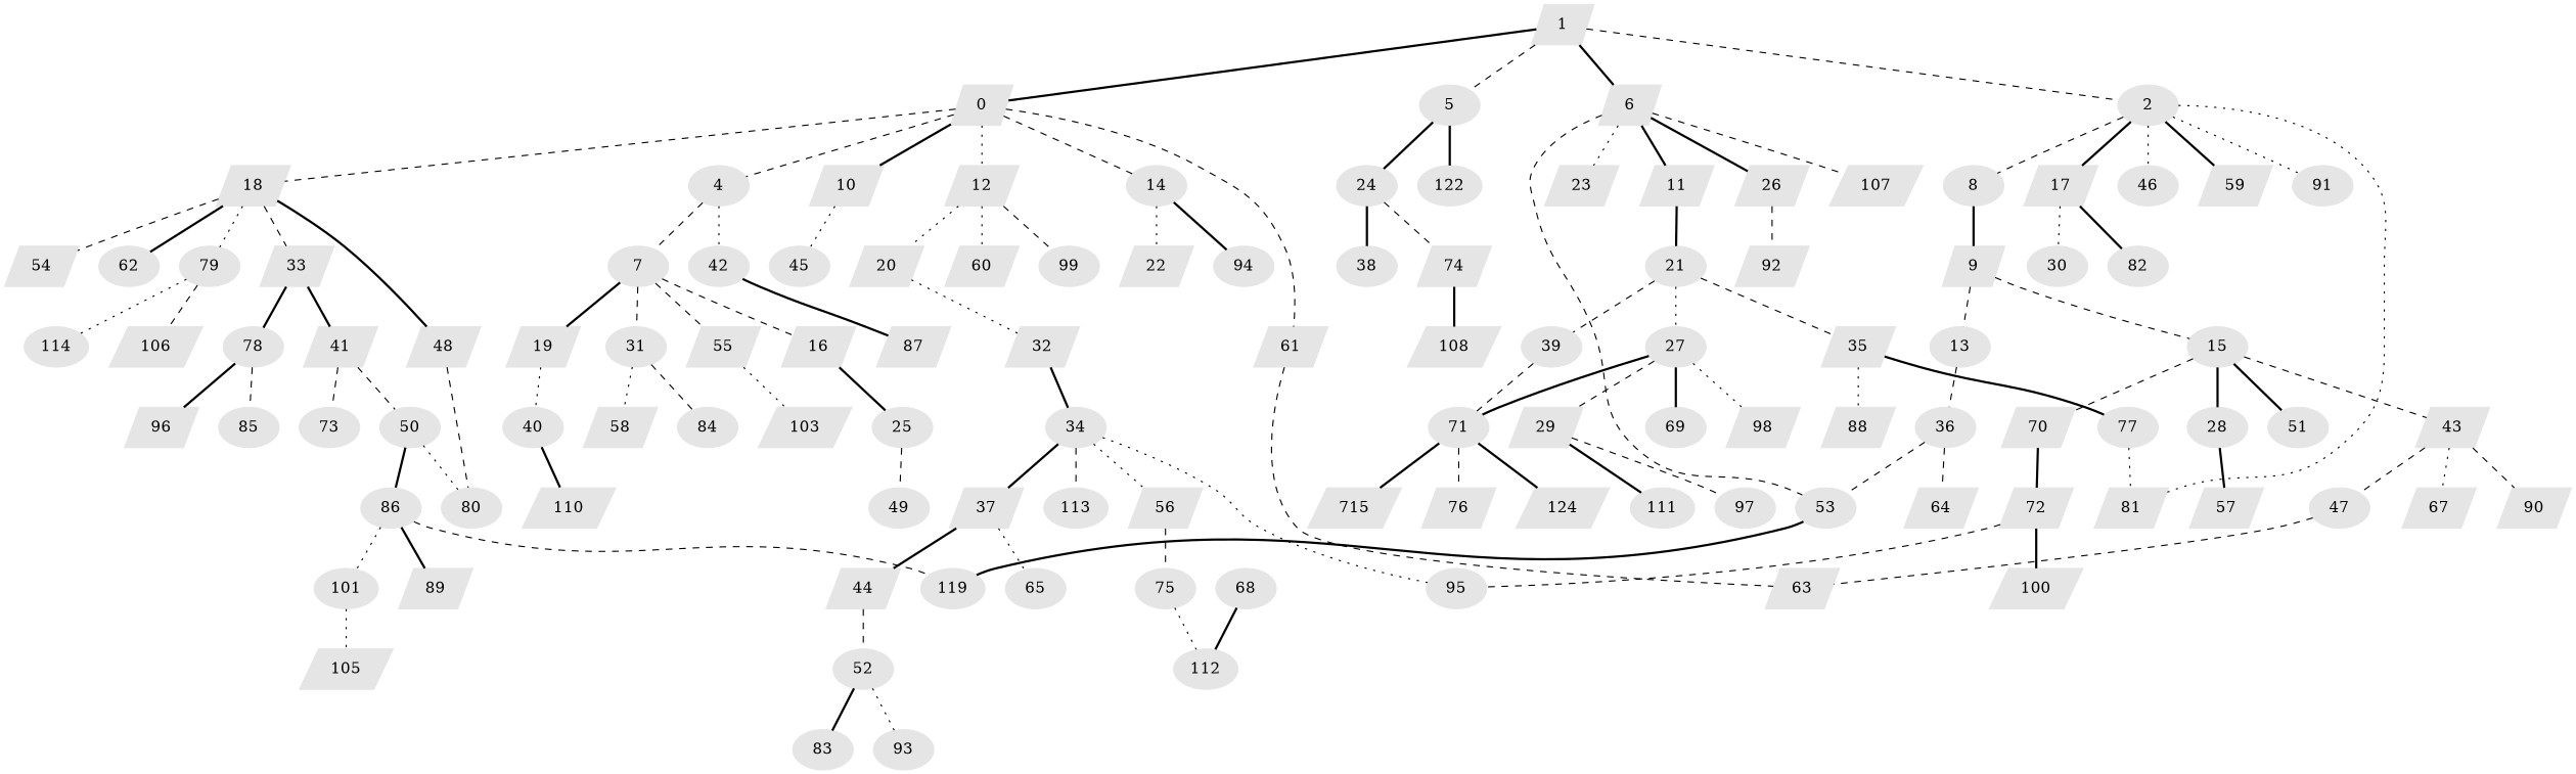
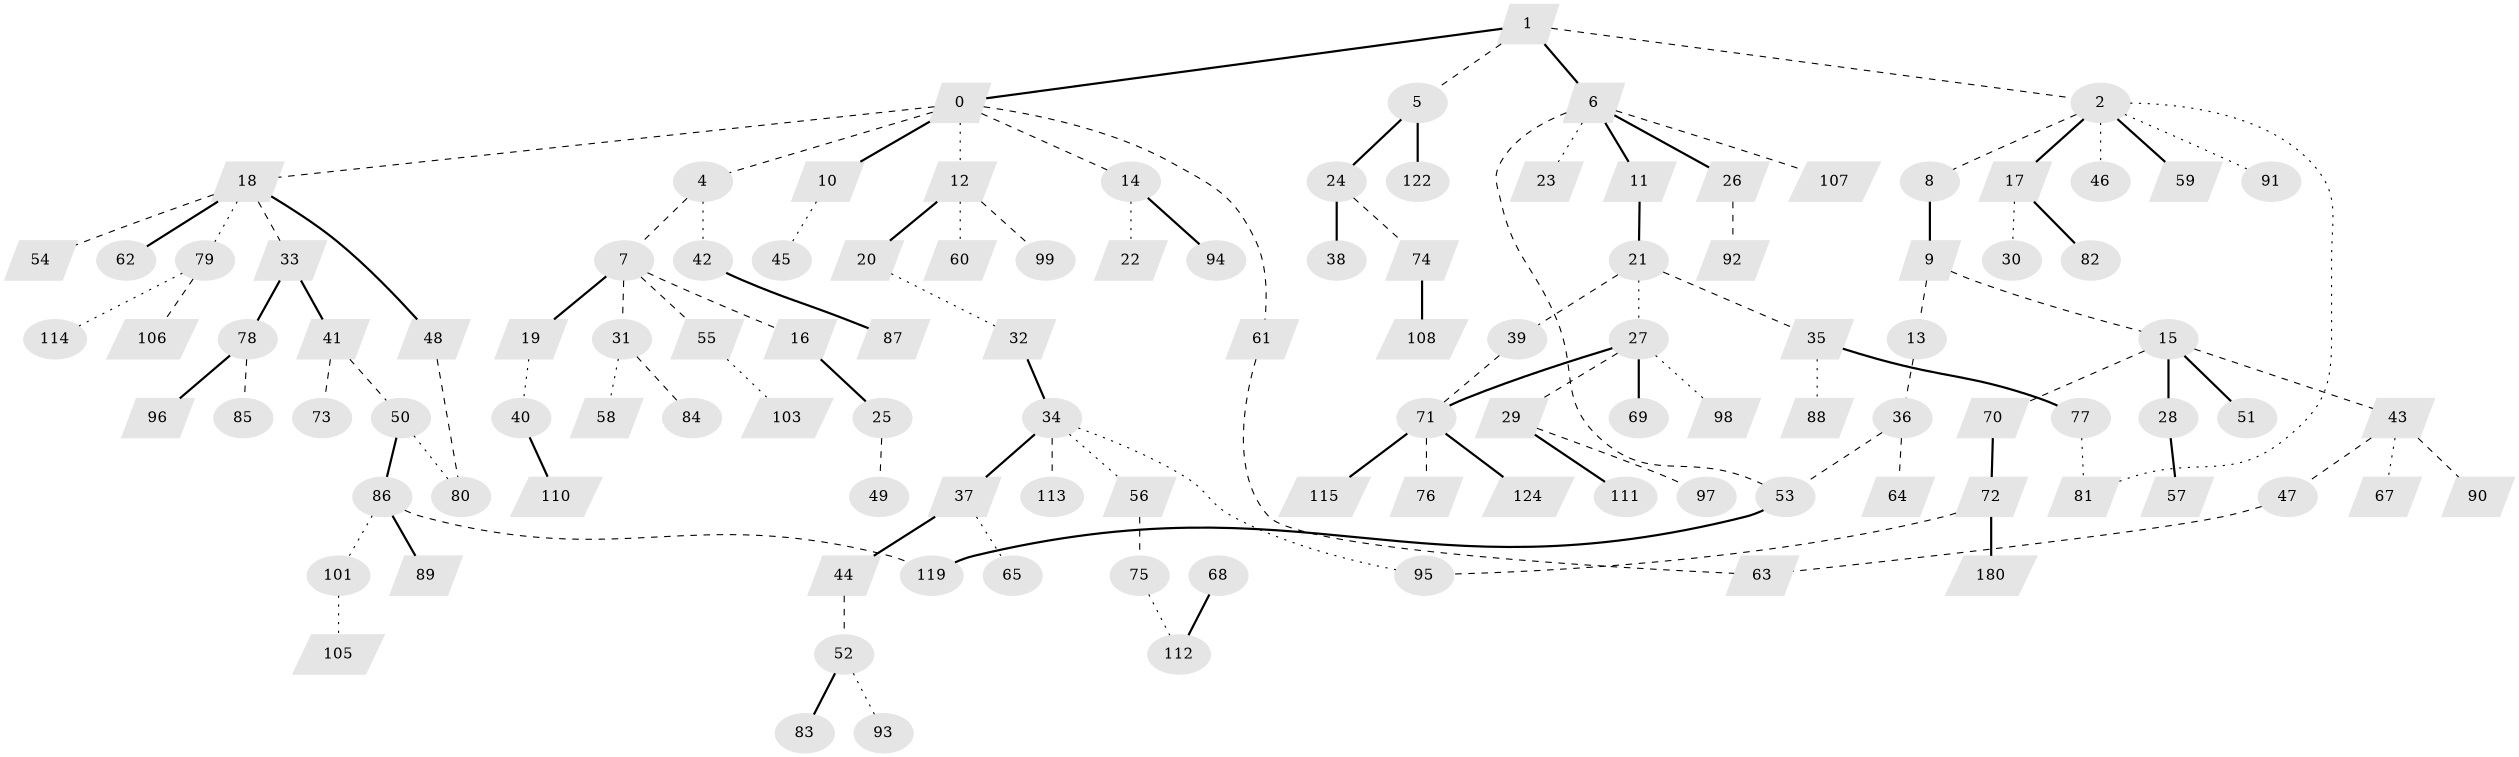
  graph {
    node [color=gray90 shape=ellipse style=filled]
    edge [style=dashed]
    2
    1 [shape=parallelogram]
    n3 [label=0 shape=parallelogram]
    5
    6 [shape=parallelogram]
    8
    17 [shape=parallelogram]
    46
    59 [shape=parallelogram]
    81 [shape=parallelogram]
    91
    4
    10 [shape=parallelogram]
    12 [shape=parallelogram]
    14
    18 [shape=parallelogram]
    61 [shape=parallelogram]
    24
    n19 [label=122]
    11 [shape=parallelogram]
    23 [shape=parallelogram]
    26 [shape=parallelogram]
    53
    107 [shape=parallelogram]
    9 [shape=parallelogram]
    30
    82
    7
    42
    45
    20 [shape=parallelogram]
    60 [shape=parallelogram]
    99
    22 [shape=parallelogram]
    94
    33 [shape=parallelogram]
    48 [shape=parallelogram]
    54 [shape=parallelogram]
    62
    79
    63 [shape=parallelogram]
    16 [shape=parallelogram]
    19 [shape=parallelogram]
    31
    55 [shape=parallelogram]
    87 [shape=parallelogram]
    38
    74 [shape=parallelogram]
    21
    92 [shape=parallelogram]
    n51 [label=119]
    25
    40
    58 [shape=parallelogram]
    84
    103 [shape=parallelogram]
    13
    15
    36
    28
    43 [shape=parallelogram]
    51
    70 [shape=parallelogram]
    27
    35 [shape=parallelogram]
    39
    32 [shape=parallelogram]
    64 [shape=parallelogram]
    57 [shape=parallelogram]
    47
    67 [shape=parallelogram]
    90 [shape=parallelogram]
    72 [shape=parallelogram]
    49
    41 [shape=parallelogram]
    78
    80
    106 [shape=parallelogram]
    114
    110 [shape=parallelogram]
    34
    29 [shape=parallelogram]
    69
    71
    98 [shape=parallelogram]
    77
    88 [shape=parallelogram]
    108 [shape=parallelogram]
    97
    111
    76 [shape=parallelogram]
    n92 [label=124 shape=parallelogram]
-   115 [shape=parallelogram label=715]
+   115 [shape=parallelogram]
    37 [shape=parallelogram]
    56 [shape=parallelogram]
    95
    113
    50
    73
    85
    96 [shape=parallelogram]
    44 [shape=parallelogram]
    65
    75
    52
    86
    83
    93
    68
    112
    89 [shape=parallelogram]
    101
-   100 [shape=parallelogram]
+   100 [shape=parallelogram label=180]
    105 [shape=parallelogram]
    2 -- 8
    2 -- 17 [style=bold]
    2 -- 46 [style=dotted]
    2 -- 59 [style=bold]
    2 -- 81 [style=dotted]
    2 -- 91 [style=dotted]
    1 -- 2
    1 -- n3 [style=bold]
    1 -- 5
    1 -- 6 [style=bold]
    n3 -- 4
    n3 -- 10 [style=bold]
    n3 -- 12 [style=dotted]
    n3 -- 14
    n3 -- 18
    n3 -- 61
    5 -- 24 [style=bold]
    5 -- n19 [style=bold]
    6 -- 11 [style=bold]
    6 -- 23 [style=dotted]
    6 -- 26 [style=bold]
    6 -- 53
    6 -- 107
    8 -- 9 [style=bold]
    17 -- 30 [style=dotted]
    17 -- 82 [style=bold]
    4 -- 7
    4 -- 42 [style=dotted]
    10 -- 45 [style=dotted]
-   12 -- 20 [style=dotted]
+   12 -- 20 [style=bold]
    12 -- 60 [style=dotted]
    12 -- 99
    14 -- 22 [style=dotted]
    14 -- 94 [style=bold]
    18 -- 33
    18 -- 48 [style=bold]
    18 -- 54
    18 -- 62 [style=bold]
    18 -- 79 [style=dotted]
    61 -- 63
    24 -- 38 [style=bold]
    24 -- 74
    11 -- 21 [style=bold]
    26 -- 92
    53 -- n51 [style=bold]
    9 -- 13
    9 -- 15
    7 -- 16
    7 -- 19 [style=bold]
    7 -- 31
    7 -- 55
    42 -- 87 [style=bold]
    20 -- 32 [style=dotted]
    33 -- 41 [style=bold]
    33 -- 78 [style=bold]
    48 -- 80
    79 -- 106
    79 -- 114 [style=dotted]
    16 -- 25 [style=bold]
    19 -- 40 [style=dotted]
    31 -- 58 [style=dotted]
    31 -- 84
    55 -- 103 [style=dotted]
    74 -- 108 [style=bold]
    21 -- 27 [style=dotted]
    21 -- 35
    21 -- 39
    25 -- 49
    40 -- 110 [style=bold]
    13 -- 36
    15 -- 28 [style=bold]
    15 -- 43
    15 -- 51 [style=bold]
    15 -- 70
    36 -- 53
    36 -- 64
    28 -- 57 [style=bold]
    43 -- 47
    43 -- 67 [style=dotted]
    43 -- 90
    70 -- 72 [style=bold]
    27 -- 29
    27 -- 69 [style=bold]
    27 -- 71 [style=bold]
    27 -- 98 [style=dotted]
    35 -- 77 [style=bold]
    35 -- 88 [style=dotted]
    39 -- 71
    32 -- 34 [style=bold]
    47 -- 63
    72 -- 95
    72 -- 100 [style=bold]
    41 -- 50
    41 -- 73
    78 -- 85
    78 -- 96 [style=bold]
    34 -- 37 [style=bold]
    34 -- 56 [style=dotted]
    34 -- 95 [style=dotted]
    34 -- 113
    29 -- 97
    29 -- 111 [style=bold]
    71 -- 76
    71 -- n92 [style=bold]
    71 -- 115 [style=bold]
    77 -- 81 [style=dotted]
    37 -- 44 [style=bold]
    37 -- 65 [style=dotted]
    56 -- 75
    50 -- 80 [style=dotted]
    50 -- 86 [style=bold]
    44 -- 52
    75 -- 112 [style=dotted]
    52 -- 83 [style=bold]
    52 -- 93 [style=dotted]
    86 -- n51
    86 -- 89 [style=bold]
    86 -- 101 [style=dotted]
    68 -- 112 [style=bold]
    101 -- 105 [style=dotted]
  }
